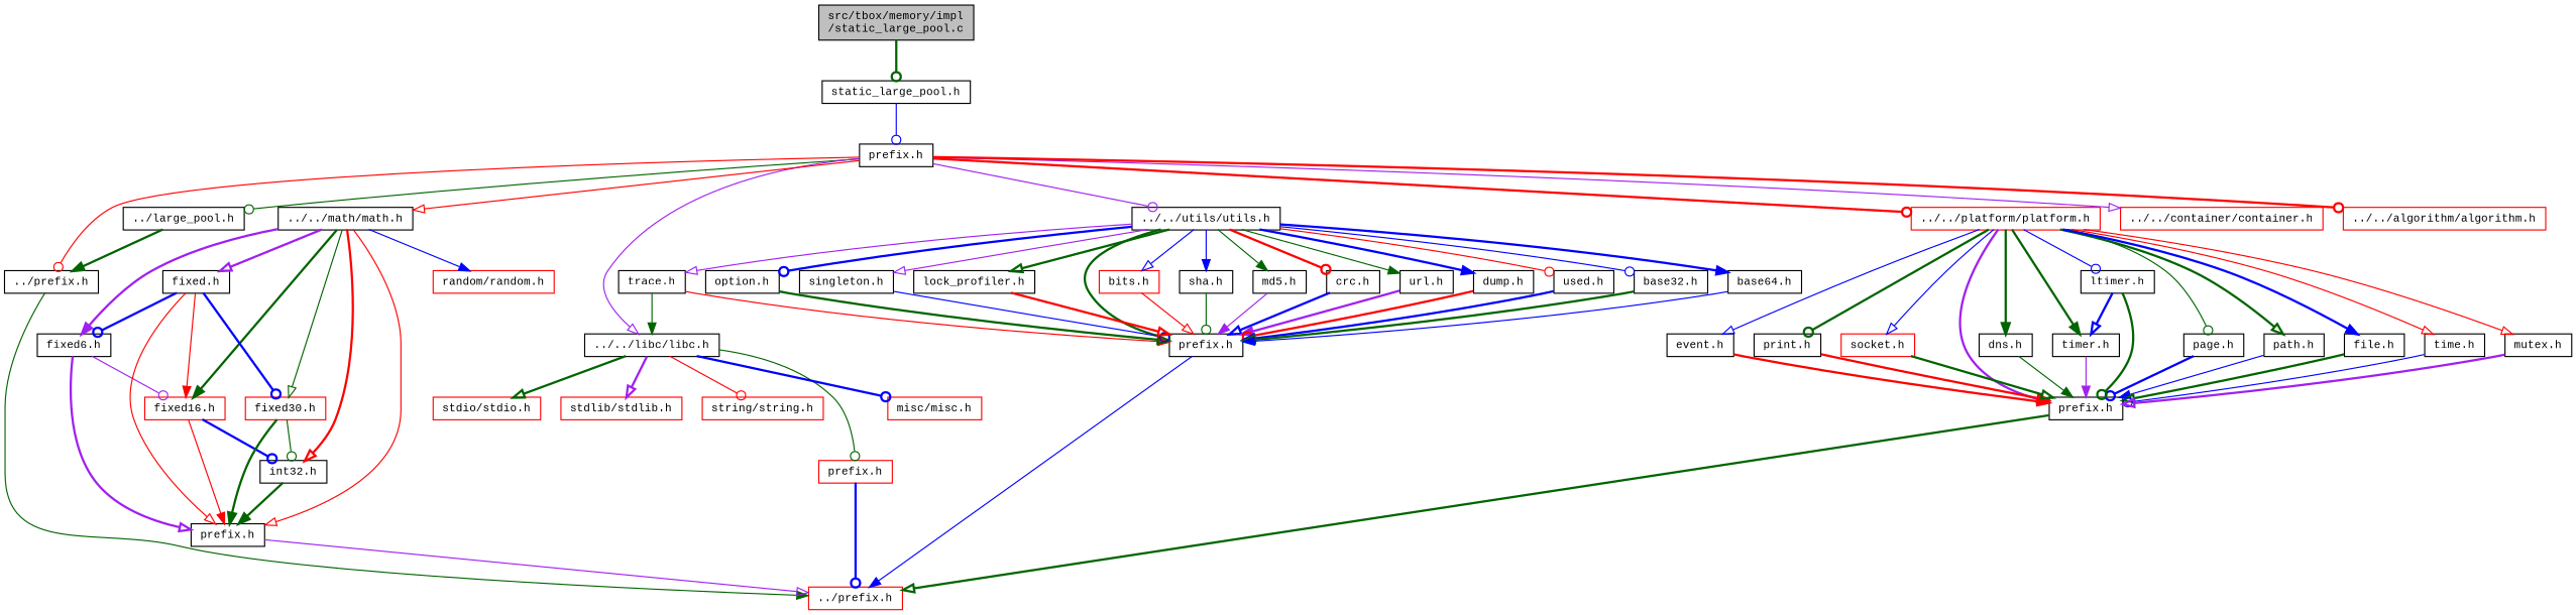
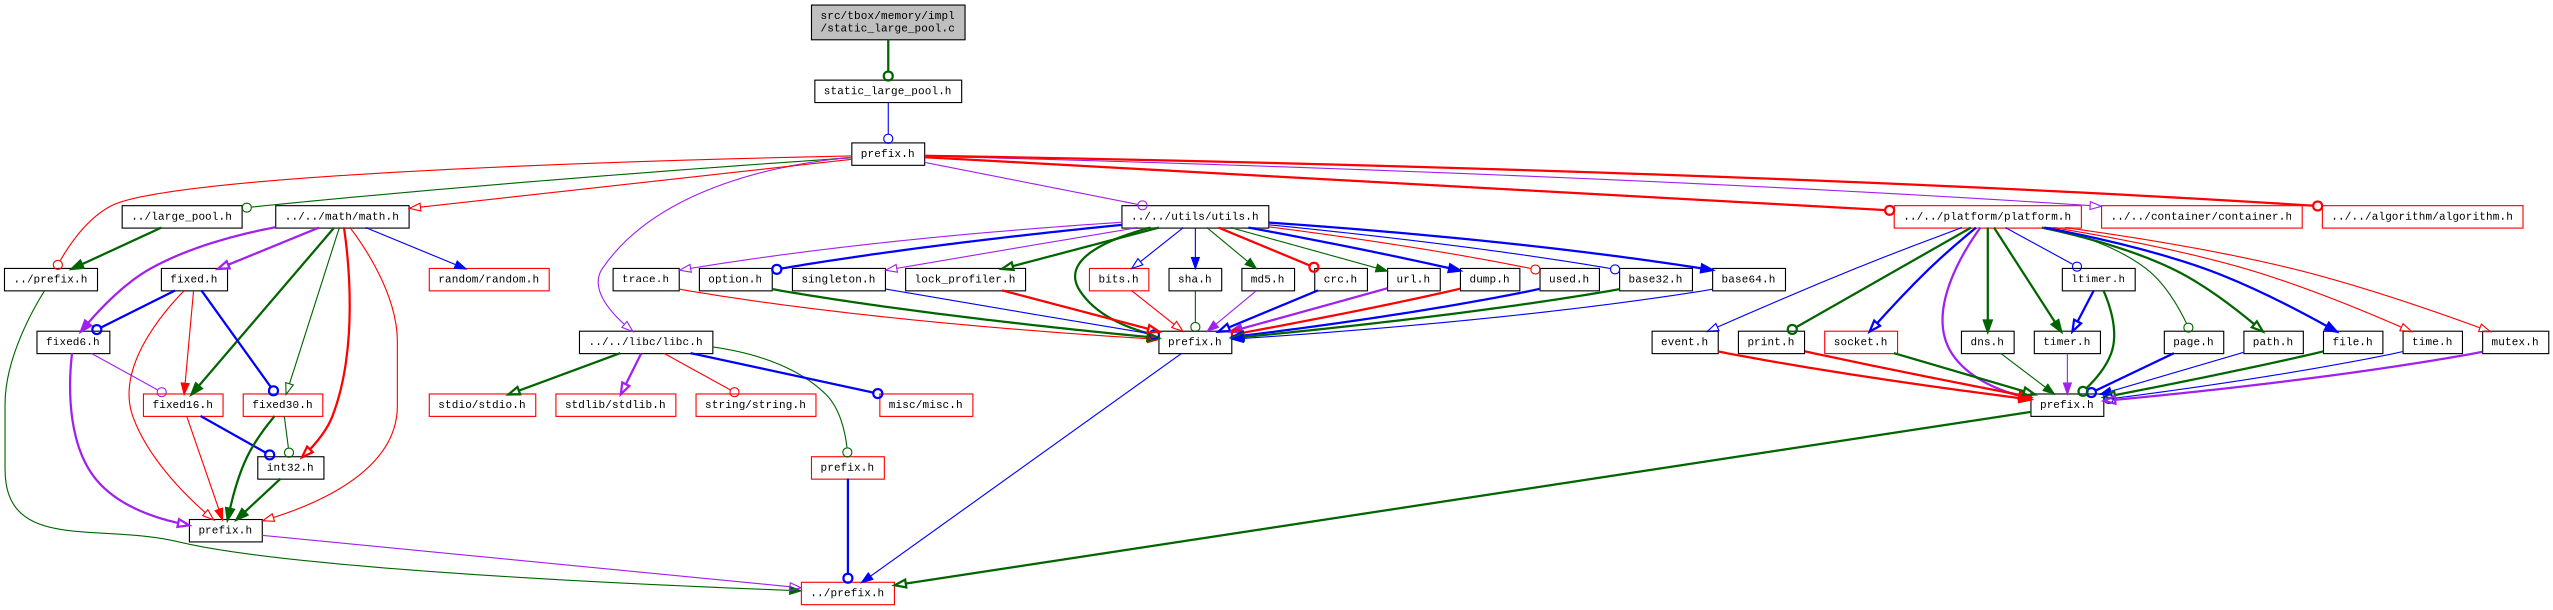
  digraph {
    node [color=black fillcolor=white fontname=CourierNew fontsize=10 shape=record style=filled]
    edge [arrowhead=onormal color=darkgreen fontname=CourierNew fontsize=10 labelfontname=CourierNew labelfontsize=10 style=bold]
    n1 [fillcolor=grey75 fontcolor=black height=0.2 label="src/tbox/memory/impl\l/static_large_pool.c" width=0.4]
    n2 [height=0.2 label="static_large_pool.h" width=0.4]
    n3 [height=0.2 label="prefix.h" width=0.4]
    n4 [height=0.2 label="../prefix.h" width=0.4]
    n5 [height=0.2 label="../large_pool.h" width=0.4]
    n6 [height=0.2 label="../../libc/libc.h" width=0.4]
    n7 [height=0.2 label="../../math/math.h" width=0.4]
    n8 [height=0.2 label="../../utils/utils.h" width=0.4]
    n9 [color=red height=0.2 label="../../platform/platform.h" width=0.4]
    n10 [color=red height=0.2 label="../../container/container.h" width=0.4]
    n11 [color=red height=0.2 label="../../algorithm/algorithm.h" width=0.4]
    n12 [color=red height=0.2 label="../prefix.h" width=0.4]
    n13 [color=red height=0.2 label="prefix.h" width=0.4]
    n14 [color=red height=0.2 label="misc/misc.h" width=0.4]
    n15 [color=red height=0.2 label="stdio/stdio.h" width=0.4]
    n16 [color=red height=0.2 label="stdlib/stdlib.h" width=0.4]
    n17 [color=red height=0.2 label="string/string.h" width=0.4]
    n18 [height=0.2 label="prefix.h" width=0.4]
    n19 [height=0.2 label="int32.h" width=0.4]
    n20 [height=0.2 label="fixed6.h" width=0.4]
    n21 [color=red height=0.2 label="fixed16.h" width=0.4]
    n22 [color=red height=0.2 label="fixed30.h" width=0.4]
    n23 [height=0.2 label="fixed.h" width=0.4]
    n24 [color=red height=0.2 label="random/random.h" width=0.4]
    n25 [height=0.2 label="prefix.h" width=0.4]
    n26 [color=red height=0.2 label="bits.h" width=0.4]
    n27 [height=0.2 label="sha.h" width=0.4]
    n28 [height=0.2 label="md5.h" width=0.4]
    n29 [height=0.2 label="crc.h" width=0.4]
    n30 [height=0.2 label="url.h" width=0.4]
    n31 [height=0.2 label="dump.h" width=0.4]
    n32 [height=0.2 label="used.h" width=0.4]
    n33 [height=0.2 label="trace.h" width=0.4]
    n34 [height=0.2 label="base32.h" width=0.4]
    n35 [height=0.2 label="base64.h" width=0.4]
    n36 [height=0.2 label="option.h" width=0.4]
    n37 [height=0.2 label="singleton.h" width=0.4]
    n38 [height=0.2 label="lock_profiler.h" width=0.4]
    n39 [height=0.2 label="prefix.h" width=0.4]
    n40 [height=0.2 label="dns.h" width=0.4]
    n41 [height=0.2 label="page.h" width=0.4]
    n42 [height=0.2 label="path.h" width=0.4]
    n43 [height=0.2 label="file.h" width=0.4]
    n44 [height=0.2 label="time.h" width=0.4]
    n45 [height=0.2 label="mutex.h" width=0.4]
    n46 [height=0.2 label="event.h" width=0.4]
    n47 [height=0.2 label="timer.h" width=0.4]
    n48 [height=0.2 label="print.h" width=0.4]
    n49 [height=0.2 label="ltimer.h" width=0.4]
    n50 [color=red height=0.2 label="socket.h" width=0.4]
    n1 -> n2 [arrowhead=odot]
    n2 -> n3 [arrowhead=odot color=blue style=solid]
    n3 -> n4 [arrowhead=odot color=red style=solid]
    n3 -> n5 [arrowhead=odot style=solid]
    n3 -> n6 [color=purple style=solid]
    n3 -> n7 [color=red style=solid]
    n3 -> n8 [arrowhead=odot color=purple style=solid]
    n3 -> n9 [arrowhead=odot color=red]
    n3 -> n10 [color=purple style=solid]
    n3 -> n11 [arrowhead=odot color=red]
    n4 -> n12 [arrowhead=normal style=solid]
    n5 -> n4 [arrowhead=normal]
    n6 -> n13 [arrowhead=odot style=solid]
    n6 -> n14 [arrowhead=odot color=blue]
    n6 -> n15
    n6 -> n16 [color=purple]
    n6 -> n17 [arrowhead=odot color=red style=solid]
    n7 -> n18 [color=red style=solid]
    n7 -> n19 [color=red]
    n7 -> n20 [arrowhead=normal color=purple]
    n7 -> n21 [arrowhead=normal]
    n7 -> n22 [style=solid]
    n7 -> n23 [color=purple]
    n7 -> n24 [arrowhead=normal color=blue style=solid]
    n8 -> n25 [arrowhead=odot]
    n8 -> n26 [color=blue style=solid]
    n8 -> n27 [arrowhead=normal color=blue style=solid]
    n8 -> n28 [arrowhead=normal style=solid]
    n8 -> n29 [arrowhead=odot color=red]
    n8 -> n30 [arrowhead=normal style=solid]
    n8 -> n31 [arrowhead=normal color=blue]
    n8 -> n32 [arrowhead=odot color=red style=solid]
    n8 -> n33 [color=purple style=solid]
    n8 -> n34 [arrowhead=odot color=blue style=solid]
    n8 -> n35 [arrowhead=normal color=blue]
    n8 -> n36 [arrowhead=odot color=blue]
    n8 -> n37 [color=purple style=solid]
    n8 -> n38
    n9 -> n39 [color=purple]
    n9 -> n40 [arrowhead=normal]
    n9 -> n41 [arrowhead=odot style=solid]
    n9 -> n42
    n9 -> n43 [arrowhead=normal color=blue]
    n9 -> n44 [color=red style=solid]
    n9 -> n45 [color=red style=solid]
    n9 -> n46 [color=blue style=solid]
    n9 -> n47 [arrowhead=normal]
    n9 -> n48 [arrowhead=odot]
    n9 -> n49 [arrowhead=odot color=blue style=solid]
-   n9 -> n50 [color=blue style=solid]
+   n9 -> n50 [color=blue]
    n13 -> n12 [arrowhead=odot color=blue]
    n18 -> n12 [color=purple style=solid]
    n19 -> n18 [arrowhead=normal]
    n20 -> n18 [color=purple]
    n20 -> n21 [arrowhead=odot color=purple style=solid]
    n21 -> n18 [arrowhead=normal color=red style=solid]
    n21 -> n19 [arrowhead=odot color=blue]
    n22 -> n18 [arrowhead=normal]
    n22 -> n19 [arrowhead=odot style=solid]
    n23 -> n18 [color=red style=solid]
    n23 -> n20 [arrowhead=odot color=blue]
    n23 -> n21 [arrowhead=normal color=red style=solid]
    n23 -> n22 [arrowhead=odot color=blue]
    n25 -> n12 [arrowhead=normal color=blue style=solid]
    n26 -> n25 [color=red style=solid]
    n27 -> n25 [arrowhead=odot style=solid]
    n28 -> n25 [arrowhead=normal color=purple style=solid]
    n29 -> n25 [color=blue]
    n30 -> n25 [arrowhead=normal color=purple]
    n31 -> n25 [arrowhead=odot color=red]
    n32 -> n25 [arrowhead=normal color=blue]
-   n33 -> n6 [arrowhead=normal style=solid]
    n33 -> n25 [arrowhead=normal color=red style=solid]
    n34 -> n25 [arrowhead=normal]
    n35 -> n25 [arrowhead=normal color=blue style=solid]
    n36 -> n25
    n37 -> n25 [arrowhead=odot color=blue style=solid]
    n38 -> n25 [color=red]
    n39 -> n12
    n40 -> n39 [arrowhead=normal style=solid]
    n41 -> n39 [arrowhead=odot color=blue]
    n42 -> n39 [arrowhead=normal color=blue style=solid]
    n43 -> n39
    n44 -> n39 [arrowhead=odot color=blue style=solid]
    n45 -> n39 [color=purple]
    n46 -> n39 [arrowhead=normal color=red]
    n47 -> n39 [arrowhead=normal color=purple style=solid]
    n48 -> n39 [color=red]
    n49 -> n39 [arrowhead=odot]
    n49 -> n47 [color=blue]
    n50 -> n39
  }
